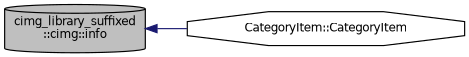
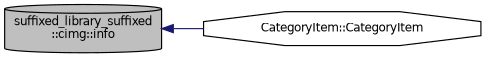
  digraph {
    rankdir=LR
    node [color=black fontname=Helvetica fontsize=10 style=filled]
-   n1 [fillcolor=grey75 fontcolor=black height=0.2 label="cimg_library_suffixed\l::cimg::info" shape=cylinder width=0.4]
+   n1 [fillcolor=grey75 fontcolor=black height=0.2 label="suffixed_library_suffixed\l::cimg::info" shape=cylinder width=0.4]
    n2 [fillcolor=white height=0.2 label="CategoryItem::CategoryItem" shape=octagon width=0.4]
    n1 -> n2 [color=midnightblue dir=back fontname=Helvetica fontsize=10 labelfontname=Helvetica labelfontsize=10 style=solid]
  }
